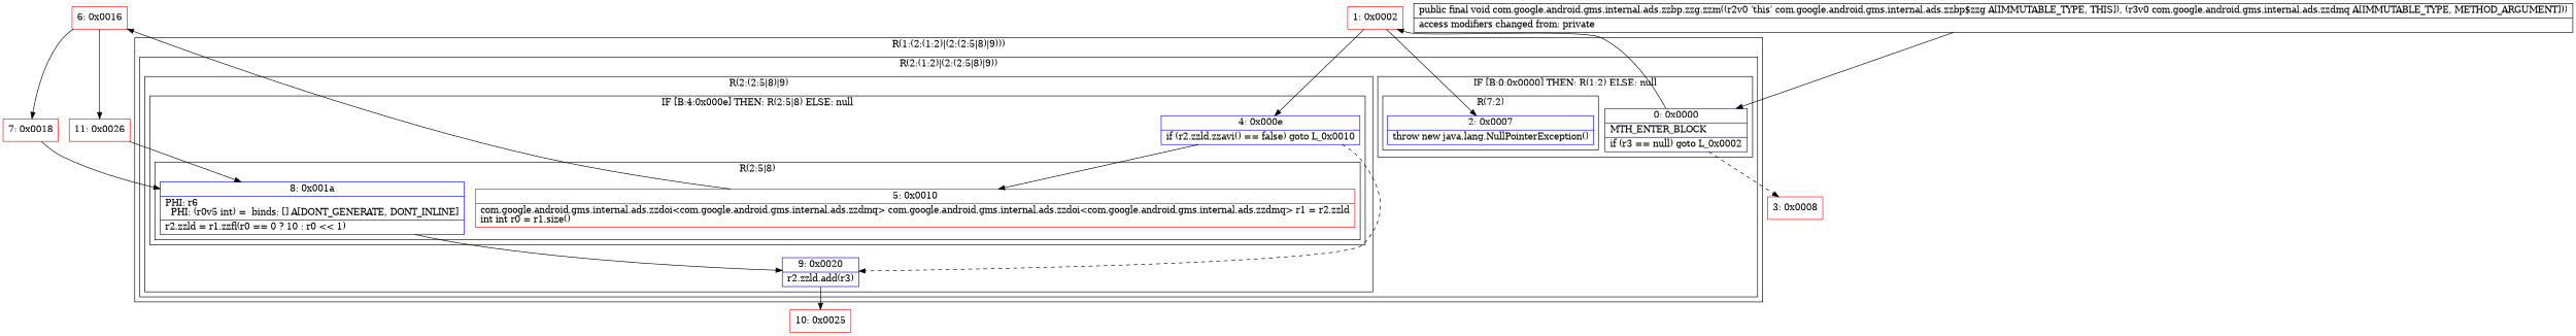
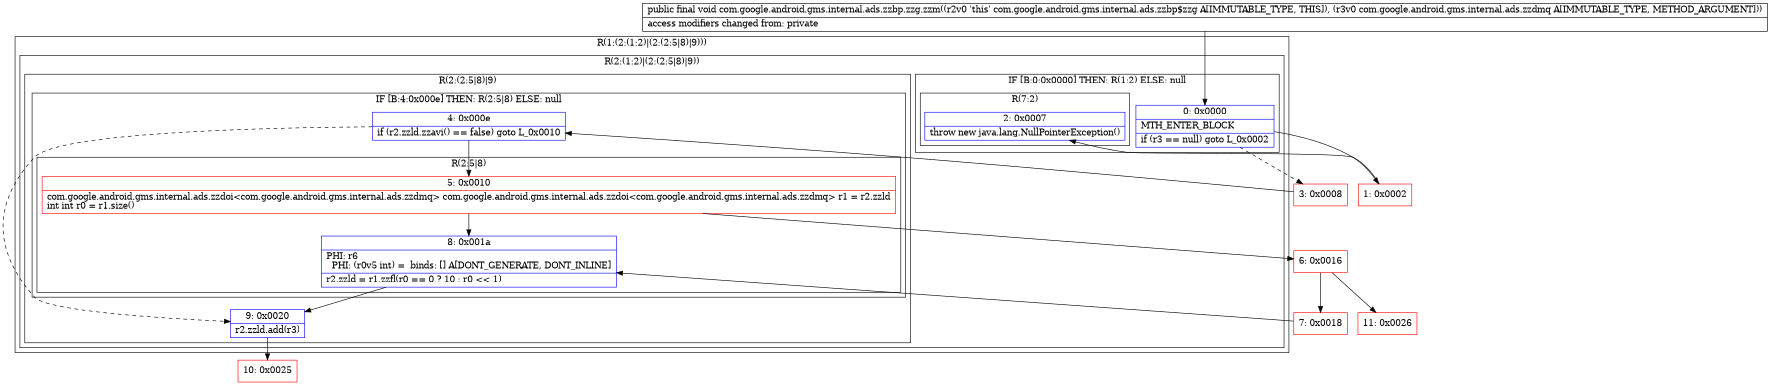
  digraph {
    node [color=red shape=record]
    n1 [color=blue label="{2\:\ 0x0007|throw new java.lang.NullPointerException()\l}"]
    n2 [color=blue label="{0\:\ 0x0000|MTH_ENTER_BLOCK\l|if (r3 == null) goto L_0x0002\l}"]
    n3 [label="{5\:\ 0x0010|com.google.android.gms.internal.ads.zzdoi\<com.google.android.gms.internal.ads.zzdmq\> com.google.android.gms.internal.ads.zzdoi\<com.google.android.gms.internal.ads.zzdmq\> r1 = r2.zzld\lint int r0 = r1.size()\l}"]
    n4 [color=blue label="{8\:\ 0x001a|PHI: r6 \l  PHI: (r0v5 int) =  binds: [] A[DONT_GENERATE, DONT_INLINE]\l|r2.zzld = r1.zzfl(r0 == 0 ? 10 : r0 \<\< 1)\l}"]
    n5 [color=blue label="{4\:\ 0x000e|if (r2.zzld.zzavi() == false) goto L_0x0010\l}"]
    n6 [color=blue label="{9\:\ 0x0020|r2.zzld.add(r3)\l}"]
    n7 [label="{1\:\ 0x0002}"]
    n8 [label="{3\:\ 0x0008}"]
    n9 [label="{6\:\ 0x0016}"]
    n10 [label="{10\:\ 0x0025}"]
    n11 [label="{7\:\ 0x0018}"]
    n12 [label="{11\:\ 0x0026}"]
    n13 [label="{public final void com.google.android.gms.internal.ads.zzbp.zzg.zzm((r2v0 'this' com.google.android.gms.internal.ads.zzbp$zzg A[IMMUTABLE_TYPE, THIS]), (r3v0 com.google.android.gms.internal.ads.zzdmq A[IMMUTABLE_TYPE, METHOD_ARGUMENT]))  | access modifiers changed from: private\l}" color=""]
    subgraph cluster_1 {
      label="R(1:(2:(1:2)|(2:(2:5|8)|9)))"
      subgraph cluster_2 {
        label="R(2:(1:2)|(2:(2:5|8)|9))"
        subgraph cluster_3 {
          label="IF [B:0:0x0000] THEN: R(1:2) ELSE: null"
          n2
          subgraph cluster_4 {
            label="R(7:2)"
            n1
          }
        }
        subgraph cluster_5 {
          label="R(2:(2:5|8)|9)"
          n6
          subgraph cluster_6 {
            label="IF [B:4:0x000e] THEN: R(2:5|8) ELSE: null"
            n5
            subgraph cluster_7 {
              label="R(2:5|8)"
              n3
              n4
            }
          }
        }
      }
    }
    n2 -> n7
    n2 -> n8 [style=dashed]
    n3 -> n9
    n4 -> n6
    n5 -> n3
    n5 -> n6 [style=dashed]
    n6 -> n10
    n7 -> n1
-   n7 -> n5
+   n8 -> n5
    n9 -> n11
    n9 -> n12
    n11 -> n4
-   n12 -> n4
+   n3 -> n4
    n13 -> n2
  }
